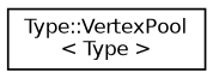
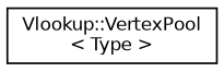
  digraph {
    rankdir=TB
-   n1 [color=black fillcolor=white fontname=Helvetica fontsize=10 height=0.2 label="Type::VertexPool\l\< Type \>" shape=record style=filled width=0.4]
+   n1 [color=black fillcolor=white fontname=Helvetica fontsize=10 height=0.2 label="Vlookup::VertexPool\l\< Type \>" shape=record style=filled width=0.4]
  }
